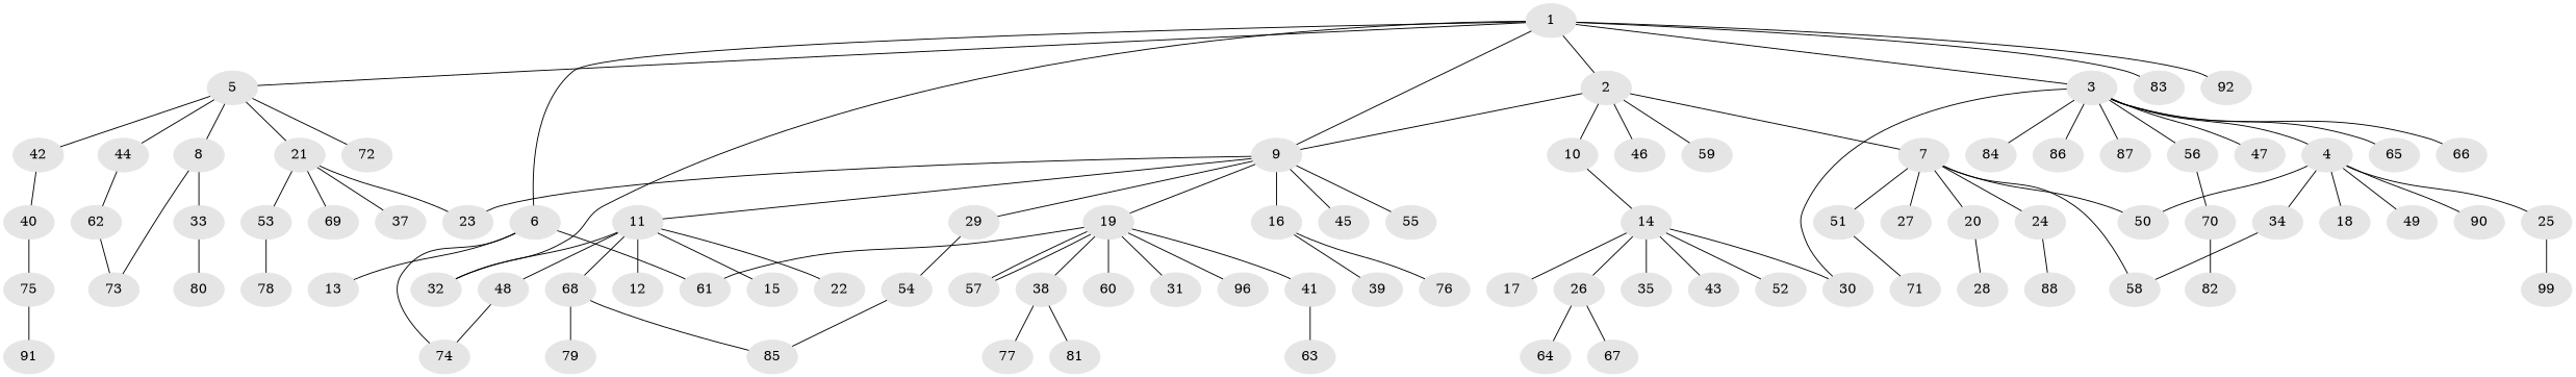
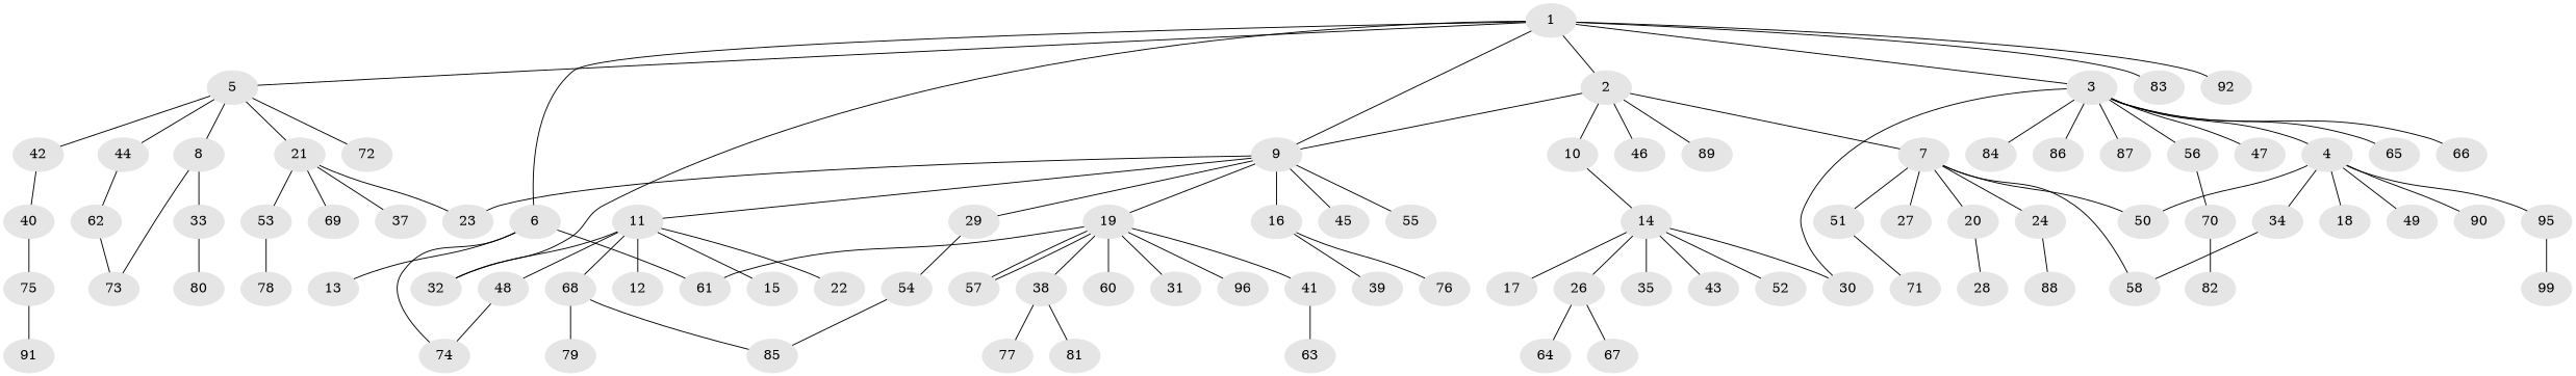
  graph {
    node [color=gray90 style=filled]
    1
    2
    3
    5
    6
    9
    32
    83
    92
    7
    10
    46
-   59
+   59 [label=89]
    4
    30
    47
    56
    65
    66
    84
    86
    87
    8
    21
    42
    44
    72
    13
    61
    74
    11
    16
    19
    23
    29
    45
    55
    50
    20
    24
    27
    51
    58
    14
    18
-   25
+   25 [label=95]
    34
    49
    90
    70
    n51 [label=99]
    33
    73
    37
    53
    69
    40
    62
    28
    88
    71
    80
    12
    15
    22
    48
    68
    39
    76
    31
    n71 [label=96]
    38
    41
    57
    60
    54
    17
    26
    35
    43
    52
    85
    79
    64
    67
    77
    81
    75
    63
    78
    91
    82
    1 -- 2
    1 -- 3
    1 -- 5
    1 -- 6
    1 -- 9
    1 -- 32
    1 -- 83
    1 -- 92
    2 -- 9
    2 -- 7
    2 -- 10
    2 -- 46
    2 -- 59
    3 -- 4
    3 -- 30
    3 -- 47
    3 -- 56
    3 -- 65
    3 -- 66
    3 -- 84
    3 -- 86
    3 -- 87
    5 -- 8
    5 -- 21
    5 -- 42
    5 -- 44
    5 -- 72
    6 -- 13
    6 -- 61
    6 -- 74
    9 -- 11
    9 -- 16
    9 -- 19
    9 -- 23
    9 -- 29
    9 -- 45
    9 -- 55
    7 -- 50
    7 -- 20
    7 -- 24
    7 -- 27
    7 -- 51
    7 -- 58
    10 -- 14
    4 -- 50
    4 -- 18
    4 -- 25
    4 -- 34
    4 -- 49
    4 -- 90
    56 -- 70
    8 -- 33
    8 -- 73
    21 -- 23
    21 -- 37
    21 -- 53
    21 -- 69
    42 -- 40
    44 -- 62
    11 -- 32
    11 -- 12
    11 -- 15
    11 -- 22
    11 -- 48
    11 -- 68
    16 -- 39
    16 -- 76
    19 -- 61
    19 -- 31
    19 -- n71
    19 -- 38
    19 -- 41
    19 -- 57
    19 -- 57
    19 -- 60
    29 -- 54
    20 -- 28
    24 -- 88
    51 -- 71
    14 -- 30
    14 -- 17
    14 -- 26
    14 -- 35
    14 -- 43
    14 -- 52
    25 -- n51
    34 -- 58
    70 -- 82
    33 -- 80
    53 -- 78
    40 -- 75
    62 -- 73
    48 -- 74
    68 -- 85
    68 -- 79
    38 -- 77
    38 -- 81
    41 -- 63
    54 -- 85
    26 -- 64
    26 -- 67
    75 -- 91
  }
